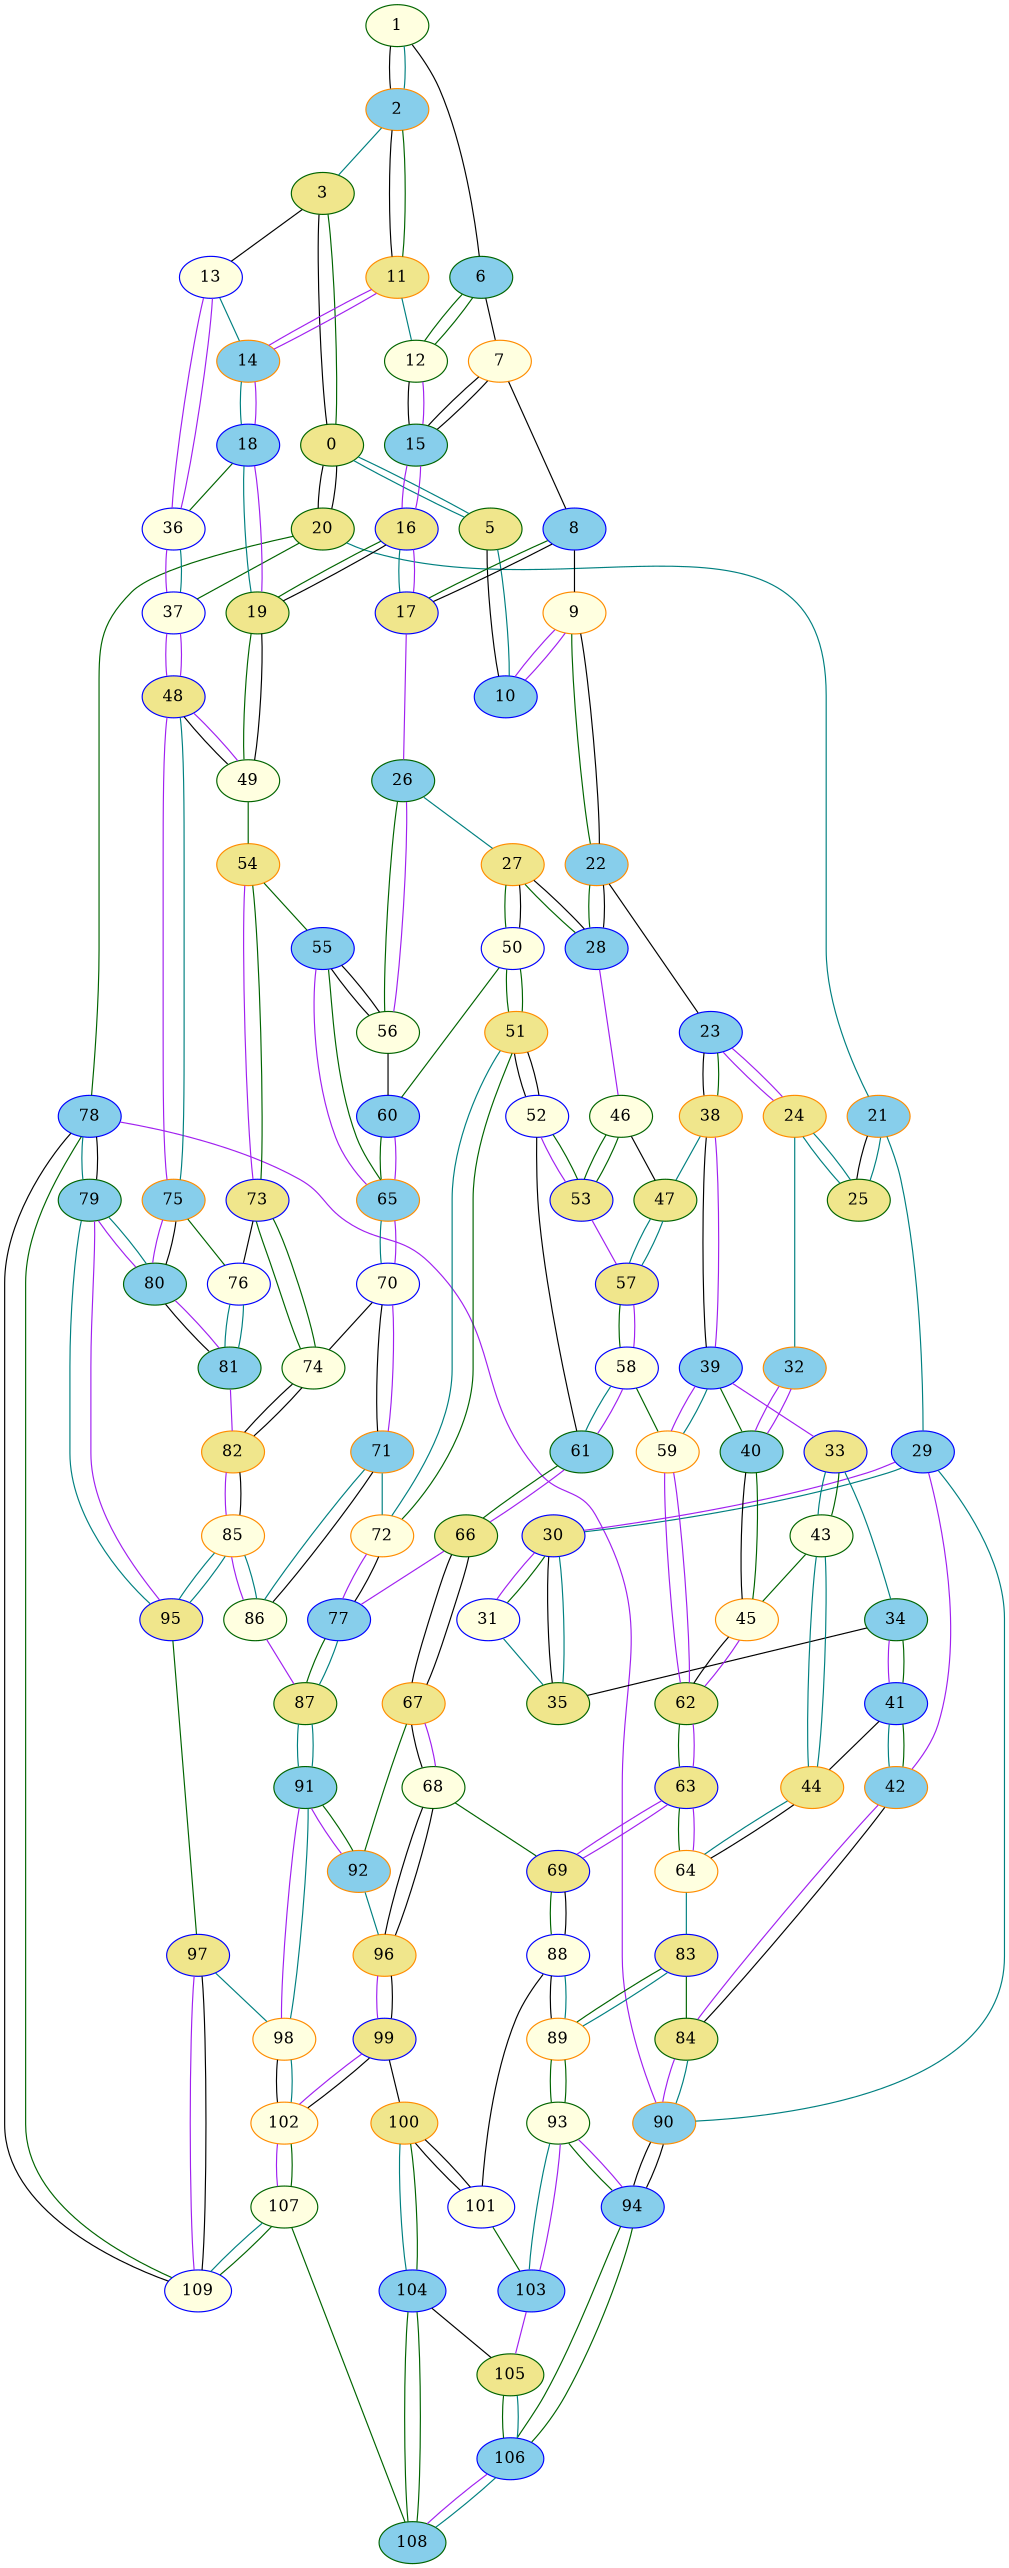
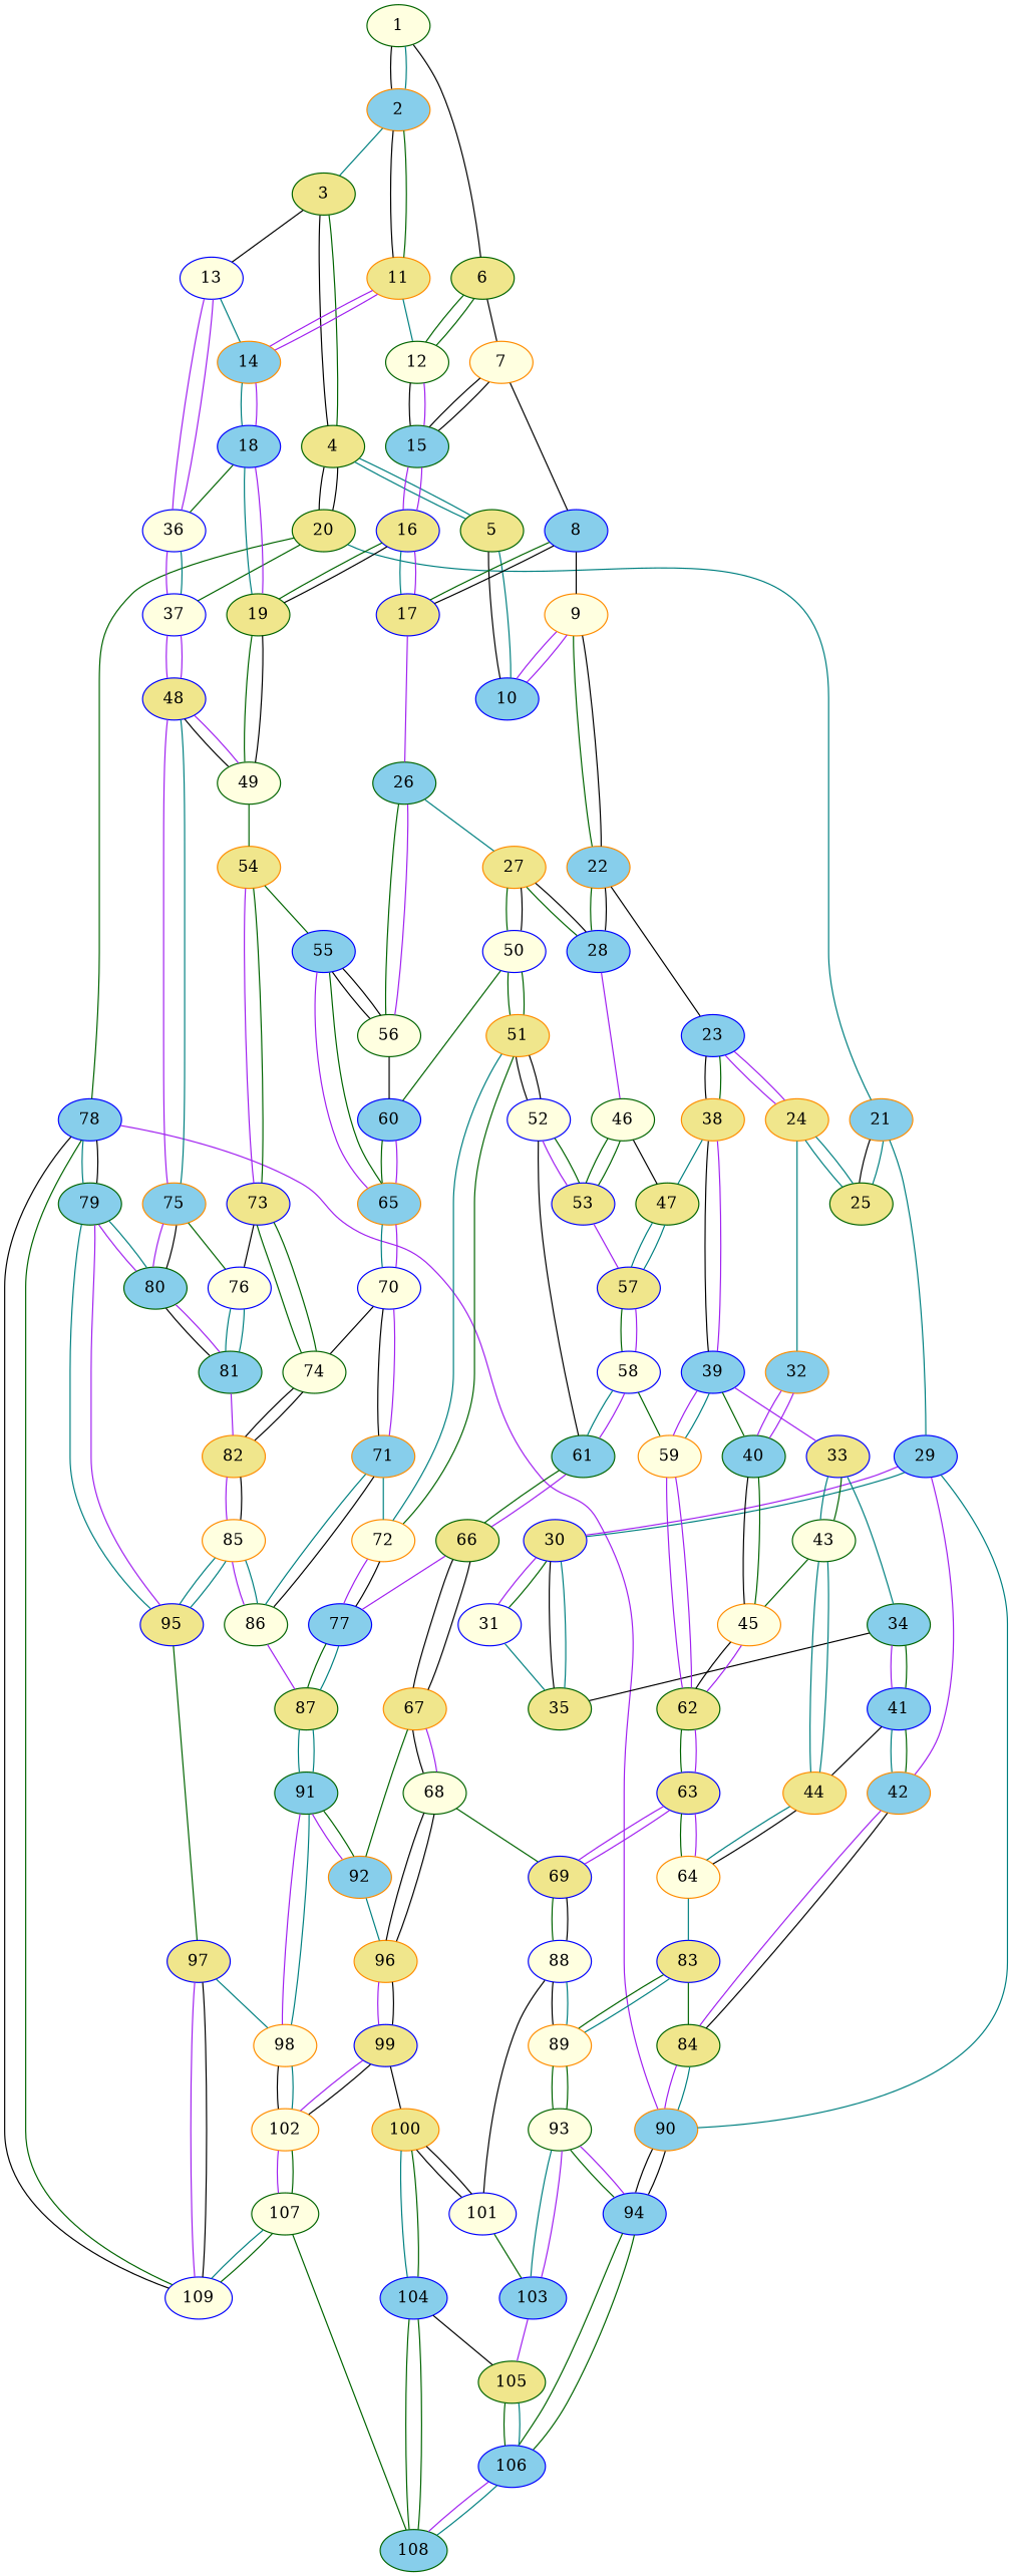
  graph {
    node [color=blue fillcolor=skyblue style=filled]
    edge [color=purple]
    1 [color=darkgreen fillcolor=lightyellow]
    2 [color=darkorange]
-   6 [color=darkgreen]
+   6 [color=darkgreen fillcolor=khaki]
    3 [color=darkgreen fillcolor=khaki]
    11 [color=darkorange fillcolor=khaki]
    7 [color=darkorange fillcolor=lightyellow]
    12 [color=darkgreen fillcolor=lightyellow]
-   4 [color=darkgreen fillcolor=khaki label=0]
+   4 [color=darkgreen fillcolor=khaki]
    13 [fillcolor=lightyellow]
    14 [color=darkorange]
    5 [color=darkgreen fillcolor=khaki]
    20 [color=darkgreen fillcolor=khaki]
    36 [fillcolor=lightyellow]
    10
    21 [color=darkorange]
    37 [fillcolor=lightyellow]
    78
    8
    15 [color=darkgreen]
    9 [color=darkorange fillcolor=lightyellow]
    17 [fillcolor=khaki]
    16 [fillcolor=khaki]
    22 [color=darkorange]
    26 [color=darkgreen]
    23
    28
    18
    19 [color=darkgreen fillcolor=khaki]
    49 [color=darkgreen fillcolor=lightyellow]
    27 [color=darkorange fillcolor=khaki]
    56 [color=darkgreen fillcolor=lightyellow]
    54 [color=darkorange fillcolor=khaki]
    25 [color=darkgreen fillcolor=khaki]
    29
    48 [fillcolor=khaki]
    90 [color=darkorange]
    79 [color=darkgreen]
    109 [fillcolor=lightyellow]
    30 [fillcolor=khaki]
    42 [color=darkorange]
    24 [color=darkorange fillcolor=khaki]
    38 [color=darkorange fillcolor=khaki]
    46 [color=darkgreen fillcolor=lightyellow]
    32 [color=darkorange]
    39
    47 [color=darkgreen fillcolor=khaki]
    40 [color=darkgreen]
    50 [fillcolor=lightyellow]
    60
    51 [color=darkorange fillcolor=khaki]
    53 [fillcolor=khaki]
    31 [fillcolor=lightyellow]
    35 [color=darkgreen fillcolor=khaki]
    84 [color=darkgreen fillcolor=khaki]
    94
    33 [fillcolor=khaki]
    34 [color=darkgreen]
    43 [color=darkgreen fillcolor=lightyellow]
    45 [color=darkorange fillcolor=lightyellow]
    41
    44 [color=darkorange fillcolor=khaki]
    75 [color=darkorange]
    59 [color=darkorange fillcolor=lightyellow]
    57 [fillcolor=khaki]
    62 [color=darkgreen fillcolor=khaki]
    64 [color=darkorange fillcolor=lightyellow]
    83 [fillcolor=khaki]
    63 [fillcolor=khaki]
    58 [fillcolor=lightyellow]
    76 [fillcolor=lightyellow]
    80 [color=darkgreen]
    55
    73 [fillcolor=khaki]
    52 [fillcolor=lightyellow]
    72 [color=darkorange fillcolor=lightyellow]
    65 [color=darkorange]
    61 [color=darkgreen]
    77
    66 [color=darkgreen fillcolor=khaki]
    74 [color=darkgreen fillcolor=lightyellow]
    70 [fillcolor=lightyellow]
    67 [color=darkorange fillcolor=khaki]
    69 [fillcolor=khaki]
    88 [fillcolor=lightyellow]
    89 [color=darkorange fillcolor=lightyellow]
    71 [color=darkorange]
    68 [color=darkgreen fillcolor=lightyellow]
    92 [color=darkorange]
    87 [color=darkgreen fillcolor=khaki]
    96 [color=darkorange fillcolor=khaki]
    99 [fillcolor=khaki]
    101 [fillcolor=lightyellow]
    86 [color=darkgreen fillcolor=lightyellow]
    82 [color=darkorange fillcolor=khaki]
    81 [color=darkgreen]
    85 [color=darkorange fillcolor=lightyellow]
    91 [color=darkgreen]
    95 [fillcolor=khaki]
    97 [fillcolor=khaki]
    93 [color=darkgreen fillcolor=lightyellow]
    98 [color=darkorange fillcolor=lightyellow]
    103
    106
    102 [color=darkorange fillcolor=lightyellow]
    105 [color=darkgreen fillcolor=khaki]
    108 [color=darkgreen]
    100 [color=darkorange fillcolor=khaki]
    107 [color=darkgreen fillcolor=lightyellow]
    104
    1 -- 2 [color=black]
    1 -- 2 [color=teal]
    1 -- 6 [color=black]
    2 -- 3 [color=teal]
    2 -- 11 [color=black]
    2 -- 11 [color=darkgreen]
    6 -- 7 [color=black]
    6 -- 12 [color=darkgreen]
    6 -- 12 [color=darkgreen]
    3 -- 4 [color=black]
    3 -- 4 [color=darkgreen]
    3 -- 13 [color=black]
    11 -- 12 [color=teal]
    11 -- 14
    11 -- 14
    7 -- 8 [color=black]
    7 -- 15 [color=black]
    7 -- 15 [color=black]
    12 -- 15 [color=black]
    12 -- 15
    4 -- 5 [color=teal]
    4 -- 5 [color=teal]
    4 -- 20 [color=black]
    4 -- 20 [color=black]
    13 -- 14 [color=teal]
    13 -- 36
    13 -- 36
    14 -- 18 [color=teal]
    14 -- 18
    5 -- 10 [color=black]
    5 -- 10 [color=teal]
    20 -- 21 [color=teal]
    20 -- 37 [color=darkgreen]
    20 -- 78 [color=darkgreen]
    36 -- 37
    36 -- 37 [color=teal]
    21 -- 25 [color=black]
    21 -- 25 [color=teal]
    21 -- 29 [color=teal]
    37 -- 48
    37 -- 48
    78 -- 90
    78 -- 79 [color=teal]
    78 -- 79 [color=black]
    78 -- 109 [color=black]
    78 -- 109 [color=darkgreen]
    8 -- 9 [color=black]
    8 -- 17 [color=darkgreen]
    8 -- 17 [color=black]
    15 -- 16
    15 -- 16
    9 -- 10
    9 -- 10
    9 -- 22 [color=darkgreen]
    9 -- 22 [color=black]
    17 -- 26
    16 -- 17 [color=teal]
    16 -- 17
    16 -- 19 [color=darkgreen]
    16 -- 19 [color=black]
    22 -- 23 [color=black]
    22 -- 28 [color=darkgreen]
    22 -- 28 [color=black]
    26 -- 27 [color=teal]
    26 -- 56 [color=darkgreen]
    26 -- 56
    23 -- 24
    23 -- 24
    23 -- 38 [color=black]
    23 -- 38 [color=darkgreen]
    28 -- 46
    18 -- 36 [color=darkgreen]
    18 -- 19 [color=teal]
    18 -- 19
    19 -- 49 [color=darkgreen]
    19 -- 49 [color=black]
    49 -- 54 [color=darkgreen]
    27 -- 28 [color=darkgreen]
    27 -- 28 [color=black]
    27 -- 50 [color=darkgreen]
    27 -- 50 [color=black]
    56 -- 60 [color=black]
    54 -- 55 [color=darkgreen]
    54 -- 73
    54 -- 73 [color=darkgreen]
    29 -- 90 [color=teal]
    29 -- 30
    29 -- 30 [color=teal]
    29 -- 42
    48 -- 49 [color=black]
    48 -- 49
    48 -- 75
    48 -- 75 [color=teal]
    90 -- 94 [color=black]
    90 -- 94 [color=black]
    79 -- 80
    79 -- 80 [color=teal]
    79 -- 95 [color=teal]
    79 -- 95
    30 -- 31
    30 -- 31 [color=darkgreen]
    30 -- 35 [color=black]
    30 -- 35 [color=teal]
    42 -- 84
    42 -- 84 [color=black]
    24 -- 25 [color=teal]
    24 -- 25 [color=teal]
    24 -- 32 [color=teal]
    38 -- 39 [color=black]
    38 -- 39
    38 -- 47 [color=teal]
    46 -- 47 [color=black]
    46 -- 53 [color=darkgreen]
    46 -- 53 [color=darkgreen]
    32 -- 40
    32 -- 40
    39 -- 40 [color=darkgreen]
    39 -- 33
    39 -- 59
    39 -- 59 [color=teal]
    47 -- 57 [color=teal]
    47 -- 57 [color=teal]
    40 -- 45 [color=black]
    40 -- 45 [color=darkgreen]
    50 -- 60 [color=darkgreen]
    50 -- 51 [color=darkgreen]
    50 -- 51 [color=darkgreen]
    60 -- 65 [color=darkgreen]
    60 -- 65
    51 -- 52 [color=black]
    51 -- 52 [color=black]
    51 -- 72 [color=teal]
    51 -- 72 [color=darkgreen]
    53 -- 57
    31 -- 35 [color=teal]
    84 -- 90
    84 -- 90 [color=teal]
    94 -- 106 [color=darkgreen]
    94 -- 106 [color=darkgreen]
    33 -- 34 [color=teal]
    33 -- 43 [color=teal]
    33 -- 43 [color=darkgreen]
    34 -- 35 [color=black]
    34 -- 41
    34 -- 41 [color=darkgreen]
    43 -- 45 [color=darkgreen]
    43 -- 44 [color=teal]
    43 -- 44 [color=teal]
    45 -- 62 [color=black]
    45 -- 62
    41 -- 42 [color=teal]
    41 -- 42 [color=darkgreen]
    41 -- 44 [color=black]
    44 -- 64 [color=teal]
    44 -- 64 [color=black]
    75 -- 76 [color=darkgreen]
    75 -- 80
    75 -- 80 [color=black]
    59 -- 62
    59 -- 62
    57 -- 58 [color=darkgreen]
    57 -- 58
    62 -- 63 [color=darkgreen]
    62 -- 63
    64 -- 83 [color=teal]
    83 -- 84 [color=darkgreen]
    83 -- 89 [color=darkgreen]
    83 -- 89 [color=teal]
    63 -- 64 [color=darkgreen]
    63 -- 64
    63 -- 69
    63 -- 69
    58 -- 59 [color=darkgreen]
    58 -- 61 [color=teal]
    58 -- 61
    76 -- 81 [color=teal]
    76 -- 81 [color=teal]
    80 -- 81 [color=black]
    80 -- 81
    55 -- 56 [color=black]
    55 -- 56 [color=black]
    55 -- 65
    55 -- 65 [color=darkgreen]
    73 -- 76 [color=black]
    73 -- 74 [color=darkgreen]
    73 -- 74 [color=darkgreen]
    52 -- 53
    52 -- 53 [color=darkgreen]
    52 -- 61 [color=black]
    72 -- 77
    72 -- 77 [color=black]
    65 -- 70 [color=teal]
    65 -- 70
    61 -- 66 [color=darkgreen]
    61 -- 66
    77 -- 87 [color=darkgreen]
    77 -- 87 [color=teal]
    66 -- 77
    66 -- 67 [color=black]
    66 -- 67 [color=black]
    74 -- 82 [color=black]
    74 -- 82 [color=black]
    70 -- 74 [color=black]
    70 -- 71 [color=black]
    70 -- 71
    67 -- 68 [color=black]
    67 -- 68
    67 -- 92 [color=darkgreen]
    69 -- 88 [color=darkgreen]
    69 -- 88 [color=black]
    88 -- 89 [color=black]
    88 -- 89 [color=teal]
    88 -- 101 [color=black]
    89 -- 93 [color=darkgreen]
    89 -- 93 [color=darkgreen]
    71 -- 72 [color=teal]
    71 -- 86 [color=teal]
    71 -- 86 [color=black]
    68 -- 69 [color=darkgreen]
    68 -- 96 [color=black]
    68 -- 96 [color=black]
    92 -- 96 [color=teal]
    87 -- 91 [color=teal]
    87 -- 91 [color=teal]
    96 -- 99
    96 -- 99 [color=black]
    99 -- 102
    99 -- 102 [color=black]
    99 -- 100 [color=black]
    101 -- 103 [color=darkgreen]
    86 -- 87
    82 -- 85
    82 -- 85 [color=black]
    81 -- 82
    85 -- 86
    85 -- 86 [color=teal]
    85 -- 95 [color=teal]
    85 -- 95 [color=teal]
    91 -- 92
    91 -- 92 [color=darkgreen]
    91 -- 98
    91 -- 98 [color=teal]
    95 -- 97 [color=darkgreen]
    97 -- 109
    97 -- 109 [color=black]
    97 -- 98 [color=teal]
    93 -- 94 [color=darkgreen]
    93 -- 94
    93 -- 103 [color=teal]
    93 -- 103
    98 -- 102 [color=black]
    98 -- 102 [color=teal]
    103 -- 105
    106 -- 108
    106 -- 108 [color=teal]
    102 -- 107
    102 -- 107 [color=darkgreen]
    105 -- 106 [color=darkgreen]
    105 -- 106 [color=teal]
    100 -- 101 [color=black]
    100 -- 101 [color=black]
    100 -- 104 [color=teal]
    100 -- 104 [color=darkgreen]
    107 -- 109 [color=teal]
    107 -- 109 [color=darkgreen]
    107 -- 108 [color=darkgreen]
    104 -- 105 [color=black]
    104 -- 108 [color=darkgreen]
    104 -- 108 [color=darkgreen]
  }
